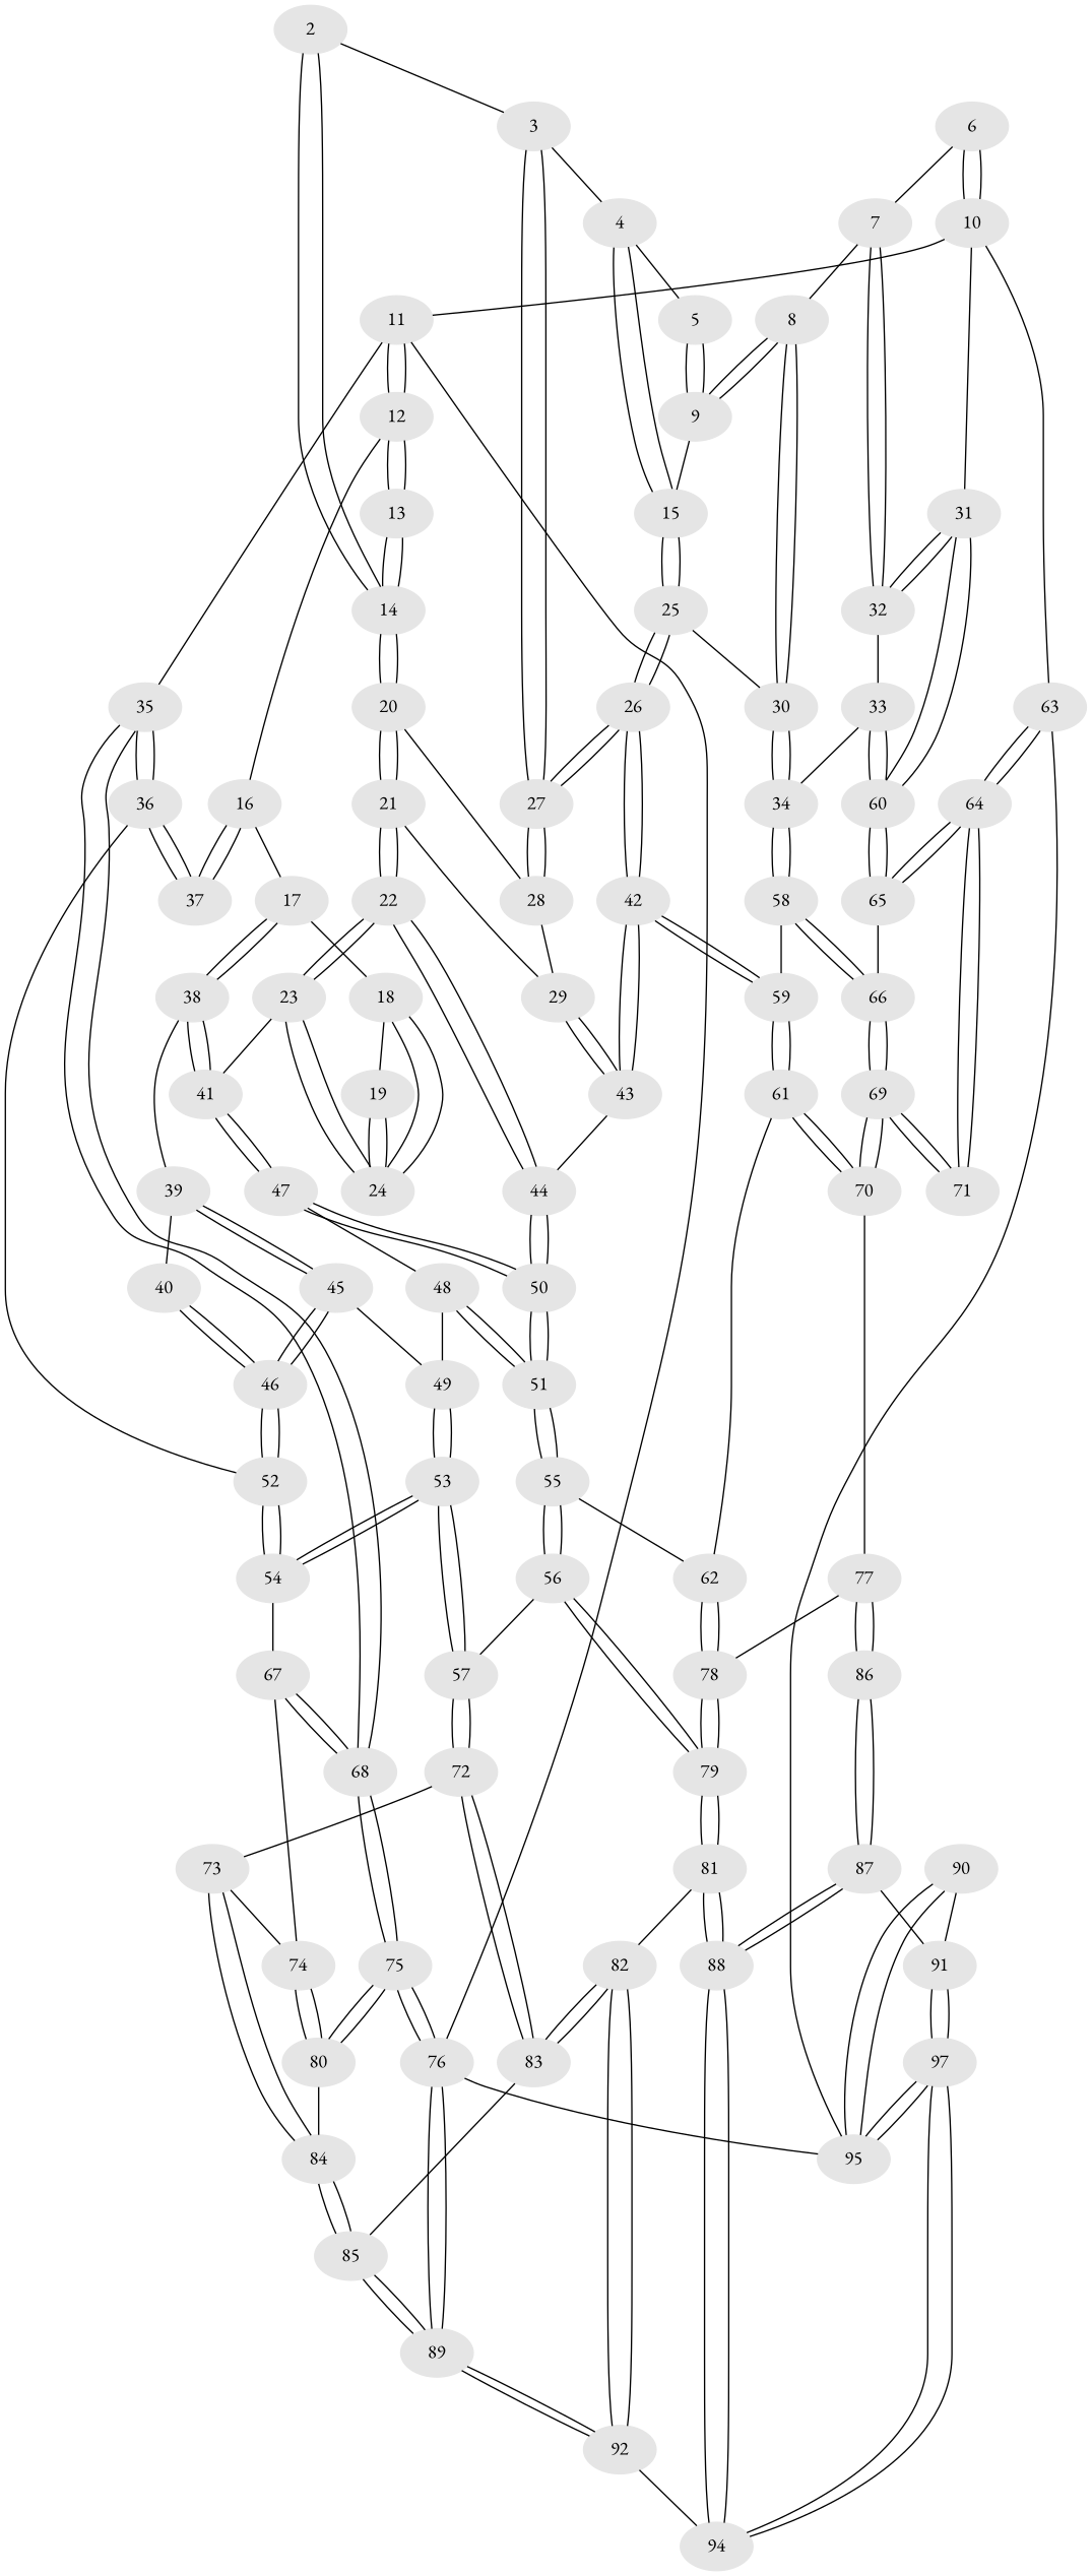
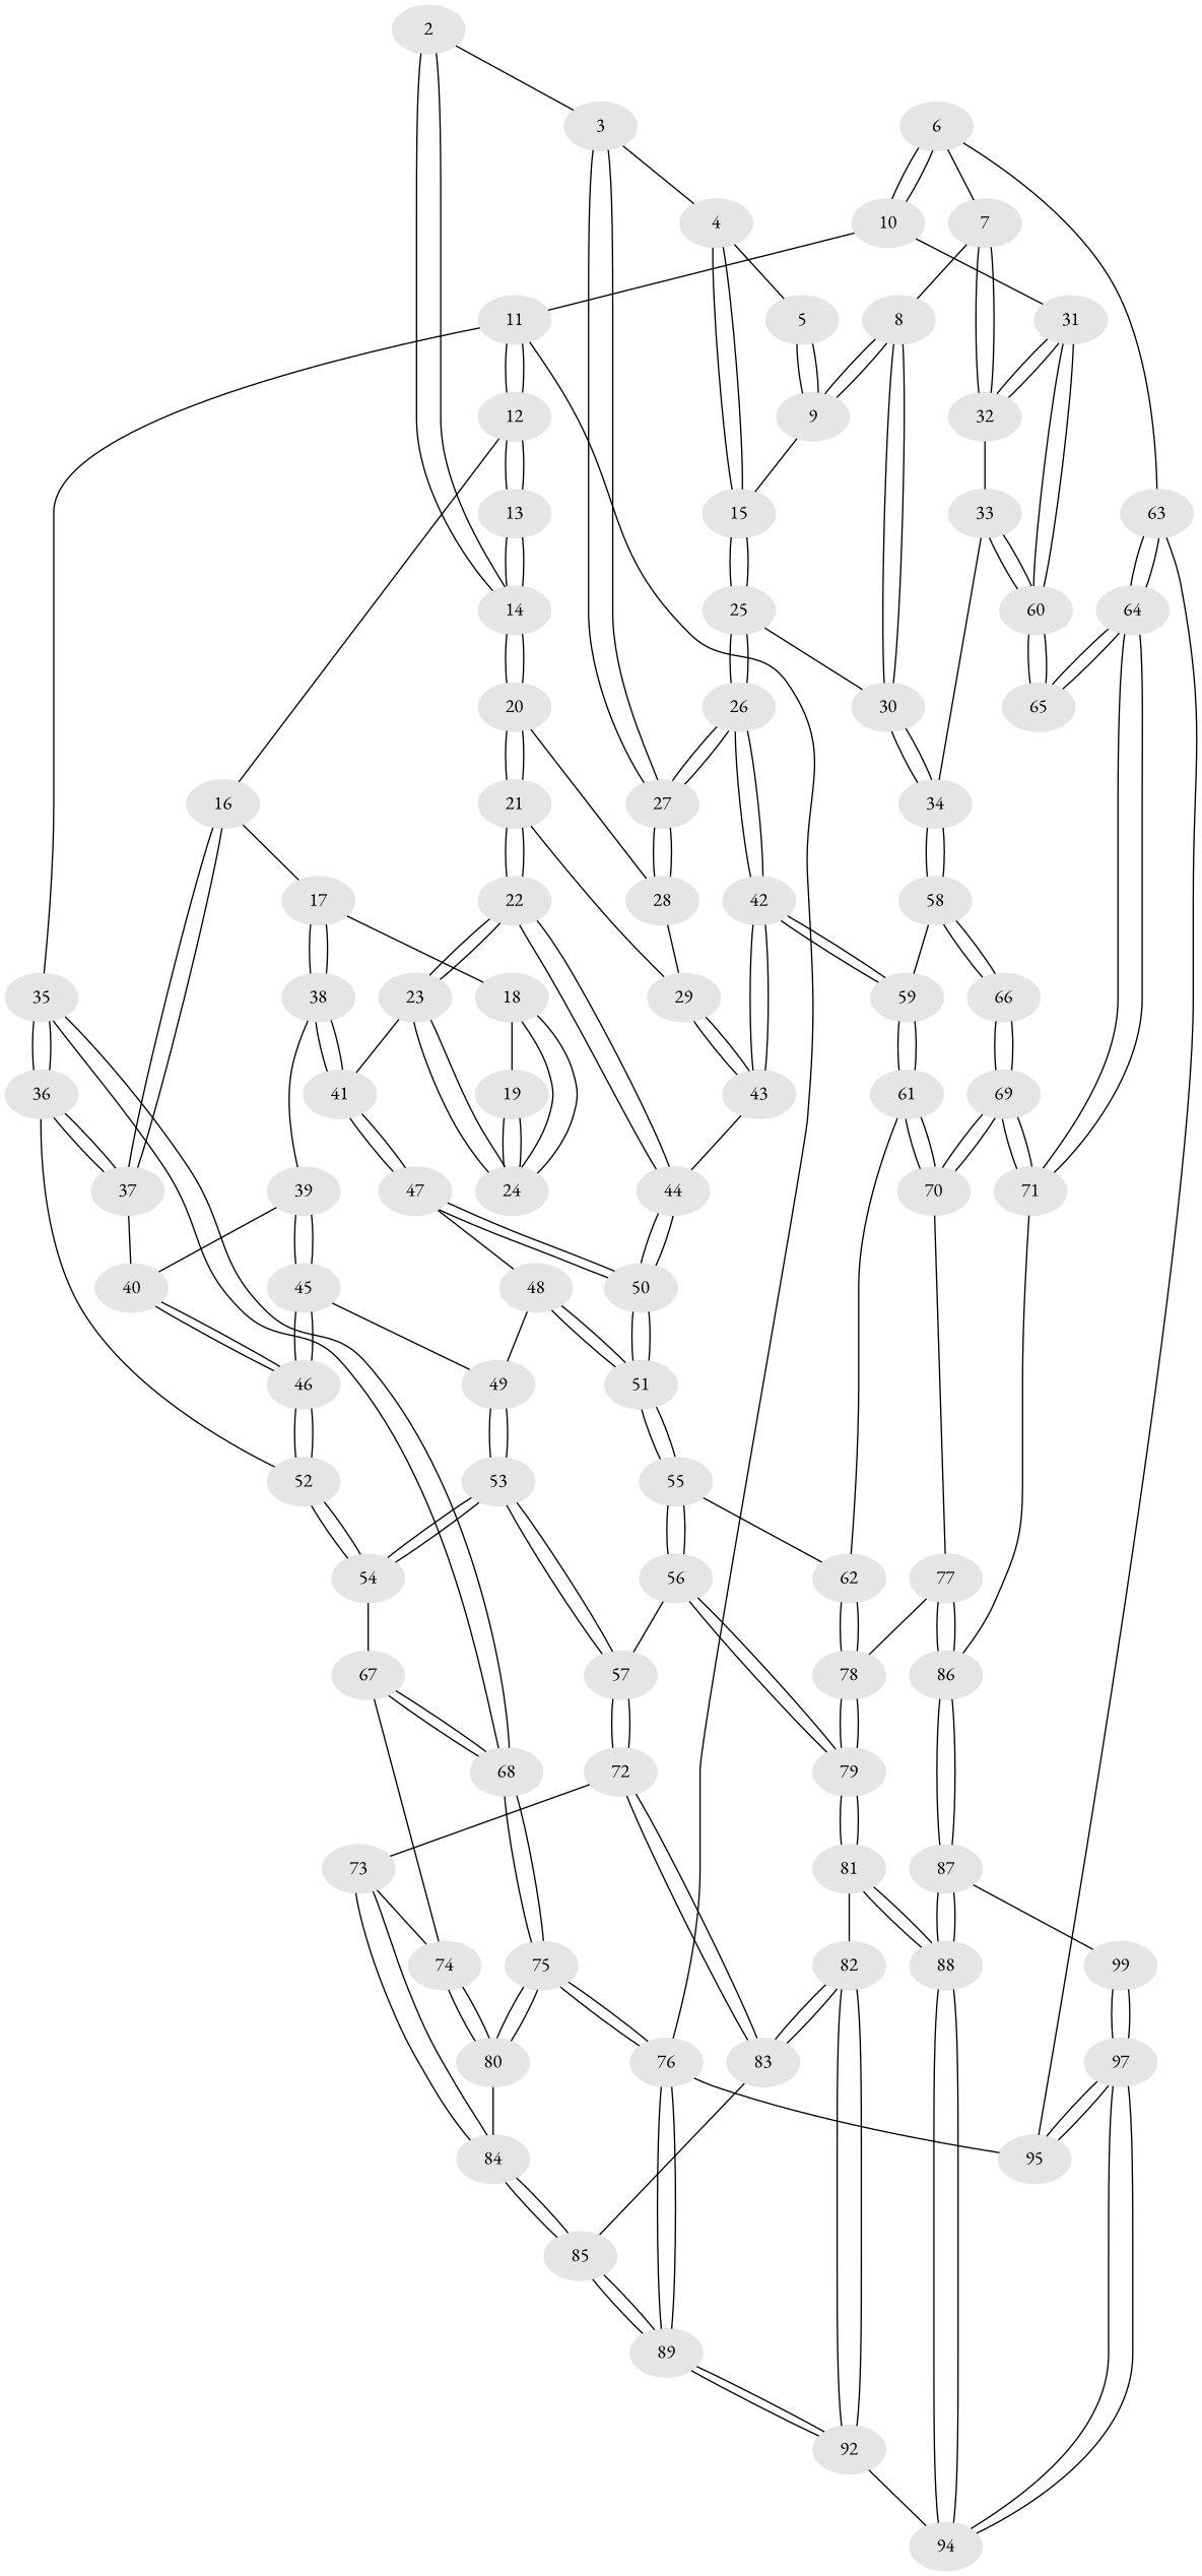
  graph {
    fontname="EB Garamond"
    node [color=gray90 fontname="EB Garamond" style=filled]
    edge [fontname="EB Garamond"]
    2
    3
    14
    6
    7
    10
    4
    27
    20
    5
    15
    28
    9
    25
    8
    32
    11
    31
    63
    30
    33
    34
    12
    35
    76
    60
    64
    95
    13
    16
    36
    68
    89
    17
    37
    21
    26
    18
    38
    40
    19
    24
    41
    39
    22
    29
    23
    44
    43
    50
    47
    42
    59
    58
    65
    66
    52
    75
    54
    46
    45
    49
    48
    61
    51
    53
    55
    57
    56
    62
    67
    72
    74
    79
    78
    81
    73
    83
    69
    70
    77
    71
-   90
-   91
+   91 [label=99]
    86
    80
    87
    84
    85
    92
    82
    88
    94
    n94 [label=97]
    2 -- 3
    2 -- 14
    2 -- 14
    3 -- 4
    3 -- 27
    3 -- 27
    14 -- 20
    14 -- 20
    6 -- 7
    6 -- 10
    6 -- 10
    7 -- 8
    7 -- 32
    7 -- 32
    10 -- 11
    10 -- 31
-   10 -- 63
+   6 -- 63
    4 -- 5
    4 -- 15
    4 -- 15
    27 -- 28
    27 -- 28
    20 -- 28
    20 -- 21
    20 -- 21
    5 -- 9
    5 -- 9
    15 -- 25
    15 -- 25
    28 -- 29
    9 -- 15
    25 -- 30
    25 -- 26
    25 -- 26
    8 -- 9
    8 -- 9
    8 -- 30
    8 -- 30
    32 -- 33
    11 -- 12
    11 -- 12
    11 -- 35
    11 -- 76
    31 -- 32
    31 -- 32
    31 -- 60
    31 -- 60
    63 -- 64
    63 -- 64
    63 -- 95
    30 -- 34
    30 -- 34
    33 -- 34
    33 -- 60
    33 -- 60
    34 -- 58
    34 -- 58
    12 -- 13
    12 -- 13
    12 -- 16
    35 -- 36
    35 -- 36
    35 -- 68
    35 -- 68
    76 -- 95
    76 -- 89
    76 -- 89
    60 -- 65
    60 -- 65
    64 -- 65
    64 -- 65
    64 -- 71
    64 -- 71
    13 -- 14
    13 -- 14
    16 -- 17
    16 -- 37
    16 -- 37
    36 -- 37
    36 -- 37
    36 -- 52
    68 -- 75
    68 -- 75
    89 -- 92
    89 -- 92
    17 -- 18
    17 -- 38
    17 -- 38
+   37 -- 40
    21 -- 22
    21 -- 22
    21 -- 29
    26 -- 27
    26 -- 27
    26 -- 42
    26 -- 42
    18 -- 19
    18 -- 24
    18 -- 24
    38 -- 41
    38 -- 41
    38 -- 39
    40 -- 46
    40 -- 46
    19 -- 24
    19 -- 24
    41 -- 47
    41 -- 47
    39 -- 40
    39 -- 45
    39 -- 45
    22 -- 23
    22 -- 23
    22 -- 44
    22 -- 44
    29 -- 43
    29 -- 43
    23 -- 24
    23 -- 24
    23 -- 41
    44 -- 50
    44 -- 50
    43 -- 44
    50 -- 51
    50 -- 51
    47 -- 50
    47 -- 50
    47 -- 48
    42 -- 43
    42 -- 43
    42 -- 59
    42 -- 59
    59 -- 61
    59 -- 61
    58 -- 59
    58 -- 66
    58 -- 66
-   65 -- 66
    66 -- 69
    66 -- 69
    52 -- 54
    52 -- 54
    75 -- 76
    75 -- 76
    75 -- 80
    75 -- 80
    54 -- 67
    46 -- 52
    46 -- 52
    45 -- 46
    45 -- 46
    45 -- 49
    49 -- 53
    49 -- 53
    48 -- 49
    48 -- 51
    48 -- 51
    61 -- 62
    61 -- 70
    61 -- 70
    51 -- 55
    51 -- 55
    53 -- 54
    53 -- 54
    53 -- 57
    53 -- 57
    55 -- 56
    55 -- 56
    55 -- 62
    57 -- 72
    57 -- 72
    56 -- 57
    56 -- 79
    56 -- 79
    62 -- 78
    62 -- 78
    67 -- 68
    67 -- 68
    67 -- 74
    72 -- 73
    72 -- 83
    72 -- 83
    74 -- 80
    74 -- 80
    79 -- 81
    79 -- 81
    78 -- 79
    78 -- 79
    81 -- 82
    81 -- 88
    81 -- 88
    73 -- 74
    73 -- 84
    73 -- 84
    83 -- 85
    69 -- 70
    69 -- 70
    69 -- 71
    69 -- 71
    70 -- 77
    77 -- 78
    77 -- 86
    77 -- 86
-   90 -- 95
-   90 -- 95
-   90 -- 91
+   71 -- 86
    91 -- n94
    91 -- n94
    86 -- 87
    86 -- 87
    80 -- 84
    87 -- 91
    87 -- 88
    87 -- 88
    84 -- 85
    84 -- 85
    85 -- 89
    85 -- 89
    92 -- 94
    82 -- 83
    82 -- 83
    82 -- 92
    82 -- 92
    88 -- 94
    88 -- 94
    n94 -- 95
    n94 -- 95
    n94 -- 94
    n94 -- 94
  }
